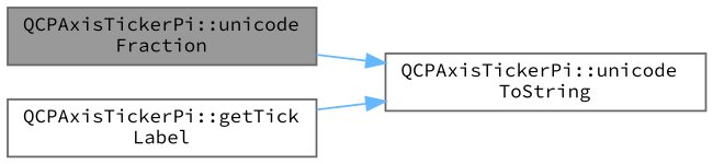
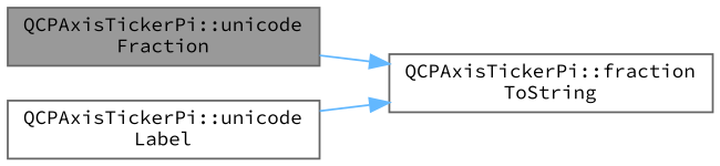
  digraph {
    fontname="Source Code Pro"
    rankdir=RL
    node [color=grey40 fillcolor=white fontname="Source Code Pro" fontsize=10 shape=box style=filled]
    edge [color=steelblue1 dir=back fontname="Source Code Pro" fontsize=10 labelfontname=Helvetica labelfontsize=10 style=solid]
    n1 [color=gray40 fillcolor=grey60 fontcolor=black height=0.2 label="QCPAxisTickerPi::unicode\lFraction" width=0.4]
-   n2 [height=0.2 label="QCPAxisTickerPi::unicode\lToString" width=0.4]
-   n3 [height=0.2 label="QCPAxisTickerPi::getTick\lLabel" width=0.4]
+   n2 [height=0.2 label="QCPAxisTickerPi::fraction\lToString" width=0.4]
+   n3 [height=0.2 label="QCPAxisTickerPi::unicode\lLabel" width=0.4]
    n2 -> n1
    n2 -> n3
  }
